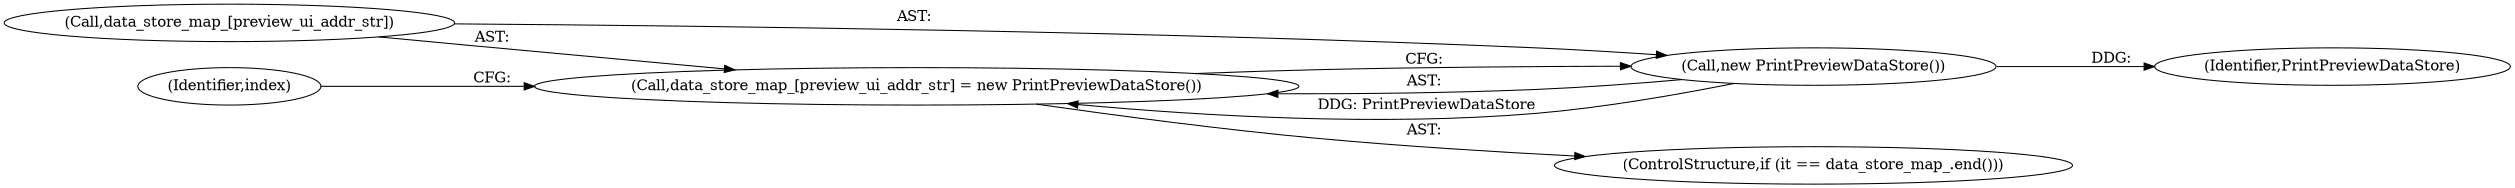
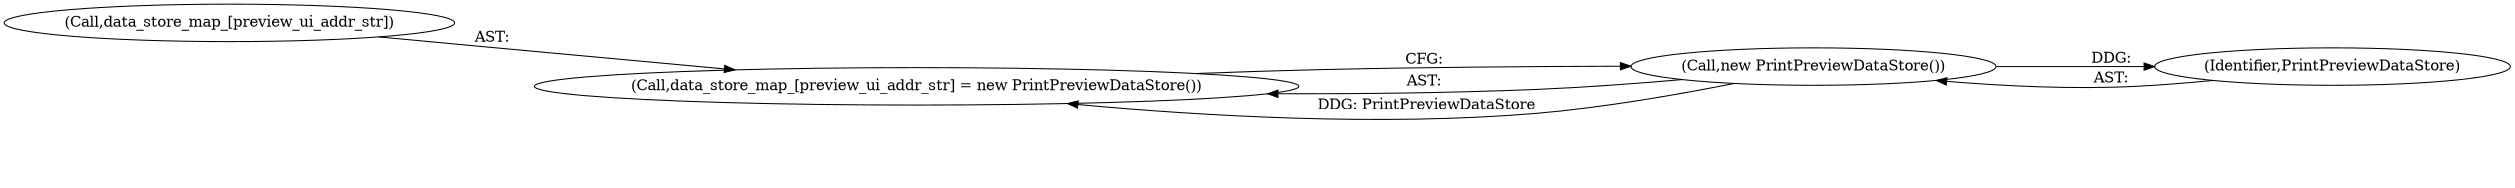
  digraph {
    rankdir=LR
    n1 [label="(Call,data_store_map_[preview_ui_addr_str] = new PrintPreviewDataStore())"]
    n2 [label="(Call,new PrintPreviewDataStore())"]
-   n3 [label="(ControlStructure,if (it == data_store_map_.end()))"]
    n4 [label="(Identifier,PrintPreviewDataStore)"]
-   n5 [label="(Identifier,index)"]
    n6 [label="(Call,data_store_map_[preview_ui_addr_str])"]
    n1 -> n2 [label="CFG: "]
-   n1 -> n3 [label="AST: "]
    n2 -> n1 [label="AST: "]
    n2 -> n1 [label="DDG: PrintPreviewDataStore"]
    n2 -> n4 [label="DDG: "]
-   n6 -> n2 [label="AST: "]
-   n5 -> n1 [label="CFG: "]
+   n4 -> n2 [label="AST: "]
    n6 -> n1 [label="AST: "]
  }
